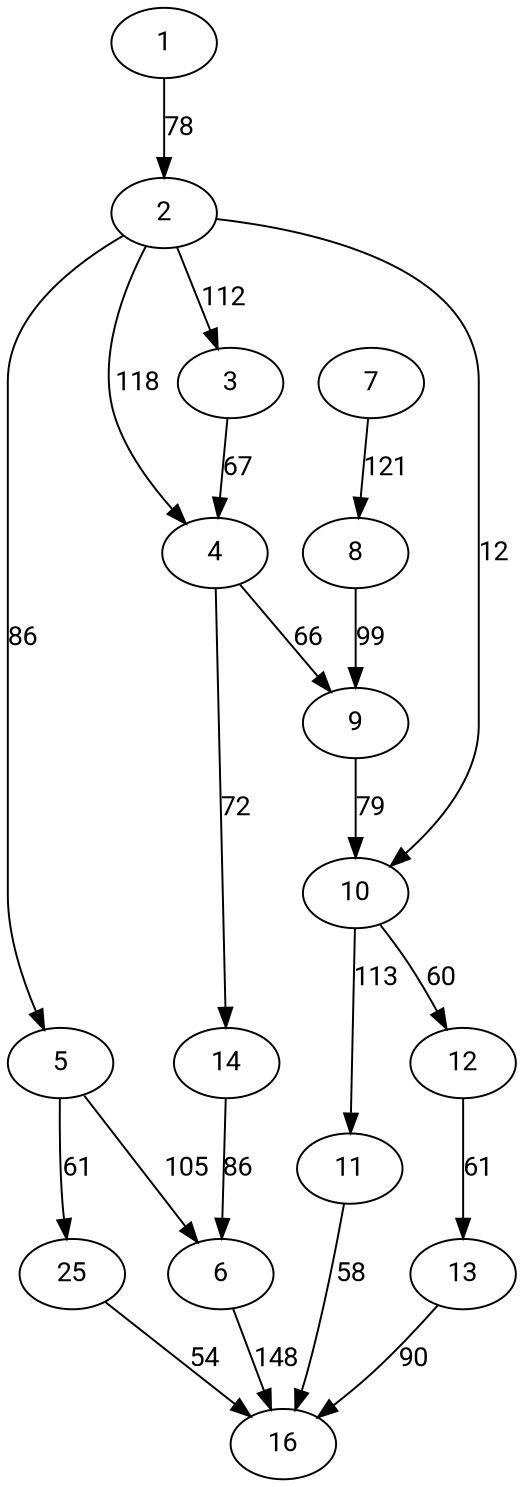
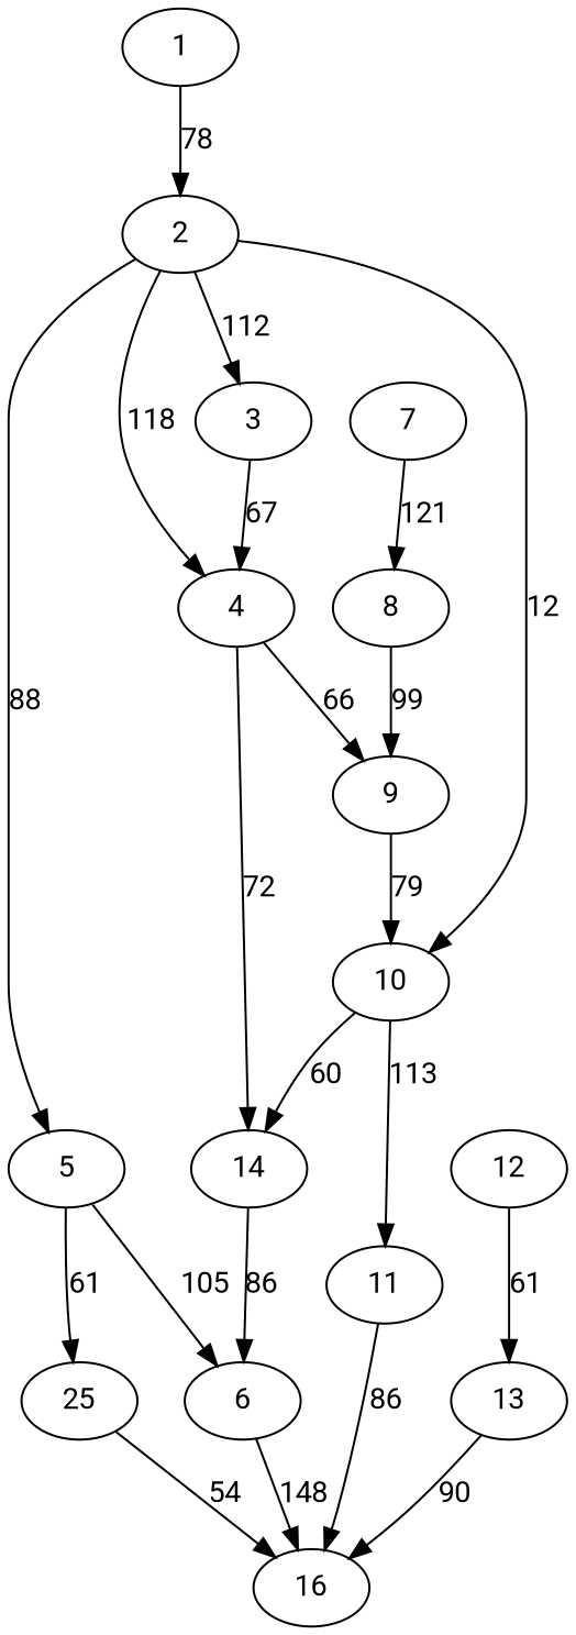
  digraph {
    fontname=Roboto
    node [fontname=Roboto]
    edge [fontname=Roboto]
    1
    2
    7
    8
    12
    13
    3
    4
    5
    10
    9
    16
    14
    6
    n15 [label=25]
    11
    1 -> 2 [label=78]
    2 -> 3 [label=112]
    2 -> 4 [label=118]
-   2 -> 5 [label=86]
+   2 -> 5 [label=88]
    2 -> 10 [label=12]
    7 -> 8 [label=121]
    8 -> 9 [label=99]
    12 -> 13 [label=61]
    13 -> 16 [label=90]
    3 -> 4 [label=67]
    4 -> 9 [label=66]
    4 -> 14 [label=72]
    5 -> 6 [label=105]
    5 -> n15 [label=61]
-   10 -> 12 [label=60]
+   10 -> 14 [label=60]
    10 -> 11 [label=113]
    9 -> 10 [label=79]
    14 -> 6 [label=86]
    6 -> 16 [label=148]
    n15 -> 16 [label=54]
-   11 -> 16 [label=58]
+   11 -> 16 [label=86]
  }
